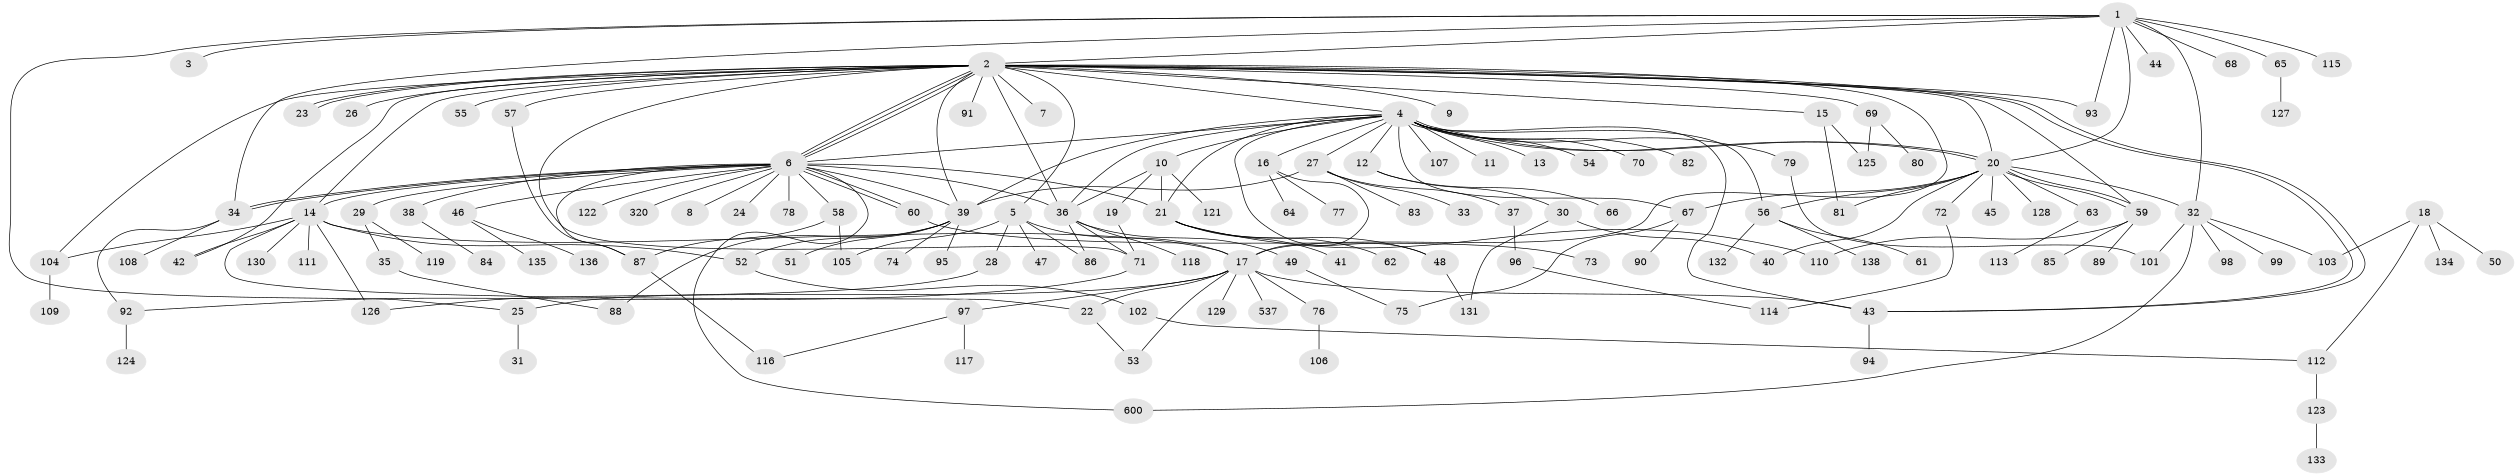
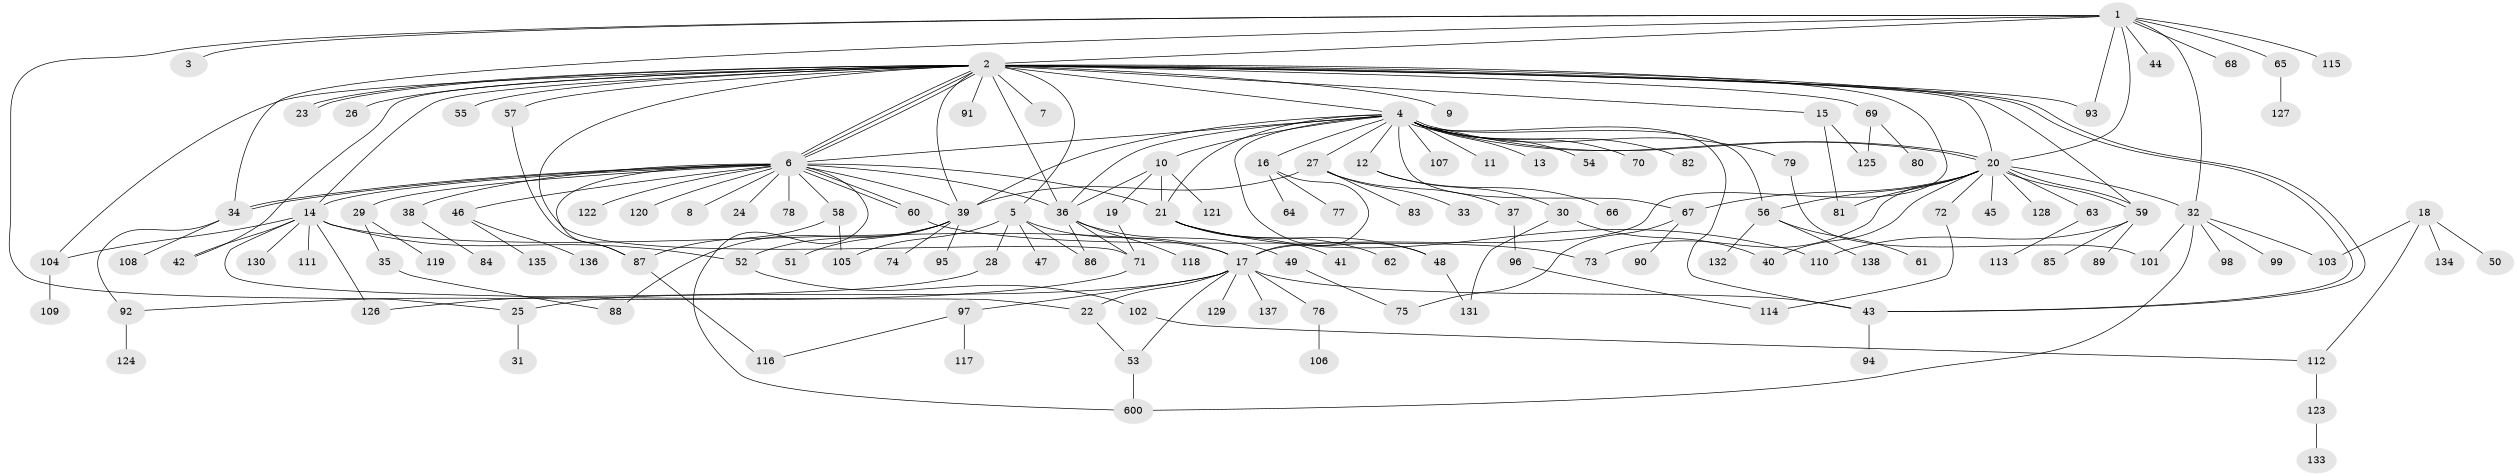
  graph {
    node [color=gray90 style=filled]
    1
    2
    3
    20
    25
    32
    34
    44
    65
    68
    93
    115
    4
    5
    6
    7
    9
    14
    15
    17
    23
    26
    36
    39
    42
    43
    55
    57
    59
    69
    71
    91
    104
    56
    67
    81
    40
    45
    63
    72
    73
    128
    31
    n44 [label=600]
    103
    98
    99
    101
    92
    108
    127
    10
    11
    12
    13
    16
    21
    27
    48
    54
    70
    79
    82
    107
    28
    47
    86
    105
    58
    8
    24
    29
    38
    46
    60
    78
    87
-   120 [label=320]
+   120
    122
    22
    52
    111
    126
    130
    125
    53
    76
    97
    129
-   137 [label=537]
+   137
    49
    118
    88
    51
    74
    95
    94
    110
    85
    89
    80
    109
    123
    133
    19
    121
    30
    66
    64
    77
    41
    62
    33
    37
    83
    131
    61
    132
    138
    75
    90
    18
    50
    112
    134
    35
    119
    84
    135
    136
    116
    102
    106
    117
    113
    114
    96
    124
    1 -- 2
    1 -- 3
    1 -- 20
    1 -- 25
    1 -- 32
    1 -- 34
    1 -- 44
    1 -- 65
    1 -- 68
    1 -- 93
    1 -- 115
    2 -- 20
    2 -- 93
    2 -- 4
    2 -- 5
    2 -- 6
    2 -- 6
    2 -- 6
    2 -- 7
    2 -- 9
    2 -- 14
    2 -- 15
    2 -- 17
    2 -- 23
    2 -- 23
    2 -- 26
    2 -- 36
    2 -- 39
    2 -- 42
    2 -- 43
    2 -- 43
    2 -- 55
    2 -- 57
    2 -- 59
    2 -- 69
    2 -- 71
    2 -- 91
    2 -- 104
    20 -- 32
    20 -- 59
    20 -- 59
    20 -- 56
    20 -- 67
    20 -- 81
    20 -- 40
    20 -- 45
    20 -- 63
    20 -- 72
+   20 -- 73
    20 -- 128
    25 -- 31
    32 -- n44
    32 -- 103
    32 -- 98
    32 -- 99
    32 -- 101
    34 -- 92
    34 -- 108
    65 -- 127
    4 -- 20
    4 -- 20
    4 -- 6
    4 -- 36
    4 -- 39
    4 -- 43
    4 -- 56
    4 -- 67
    4 -- 10
    4 -- 11
    4 -- 12
    4 -- 13
    4 -- 16
    4 -- 21
    4 -- 27
    4 -- 48
    4 -- 54
    4 -- 70
    4 -- 79
    4 -- 82
    4 -- 107
    5 -- 17
    5 -- 28
    5 -- 47
    5 -- 86
    5 -- 105
    6 -- 34
    6 -- 34
    6 -- 14
    6 -- 36
    6 -- 39
    6 -- n44
    6 -- 21
    6 -- 58
    6 -- 8
    6 -- 24
    6 -- 29
    6 -- 38
    6 -- 46
    6 -- 60
    6 -- 60
    6 -- 78
    6 -- 87
    6 -- 120
    6 -- 122
    14 -- 17
    14 -- 42
    14 -- 104
    14 -- 22
    14 -- 52
    14 -- 111
    14 -- 126
    14 -- 130
    15 -- 81
    15 -- 125
    17 -- 25
    17 -- 43
    17 -- 22
    17 -- 53
    17 -- 76
    17 -- 97
    17 -- 129
    17 -- 137
    36 -- 71
    36 -- 86
    36 -- 49
    36 -- 118
    39 -- 52
    39 -- 88
    39 -- 51
    39 -- 74
    39 -- 95
    43 -- 94
    57 -- 87
    59 -- 110
    59 -- 85
    59 -- 89
    69 -- 125
    69 -- 80
    71 -- 92
    104 -- 109
    56 -- 61
    56 -- 132
    56 -- 138
    67 -- 75
    67 -- 90
    63 -- 113
    72 -- 114
    92 -- 124
    10 -- 36
    10 -- 21
    10 -- 19
    10 -- 121
    12 -- 30
    12 -- 66
    16 -- 17
    16 -- 64
    16 -- 77
    21 -- 48
    21 -- 110
    21 -- 41
    21 -- 62
    27 -- 39
    27 -- 33
    27 -- 37
    27 -- 83
    48 -- 131
    79 -- 101
    28 -- 126
    58 -- 105
    58 -- 87
    29 -- 35
    29 -- 119
    38 -- 84
    46 -- 135
    46 -- 136
    60 -- 73
    87 -- 116
    22 -- 53
    52 -- 102
+   53 -- n44
    76 -- 106
    97 -- 116
    97 -- 117
    49 -- 75
    123 -- 133
    19 -- 71
    30 -- 40
    30 -- 131
    37 -- 96
    18 -- 103
    18 -- 50
    18 -- 112
    18 -- 134
    112 -- 123
    35 -- 88
    102 -- 112
    96 -- 114
  }
